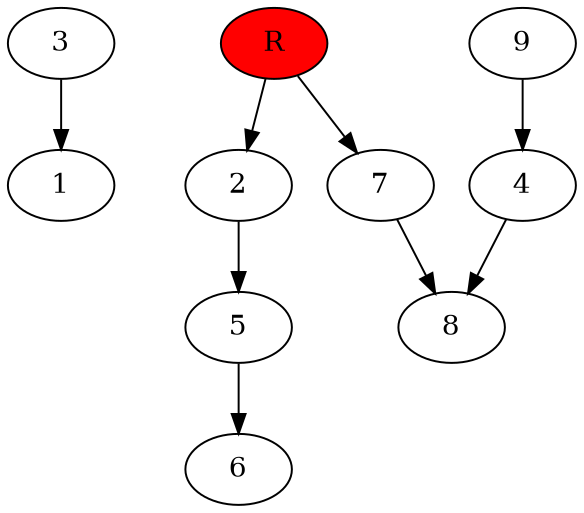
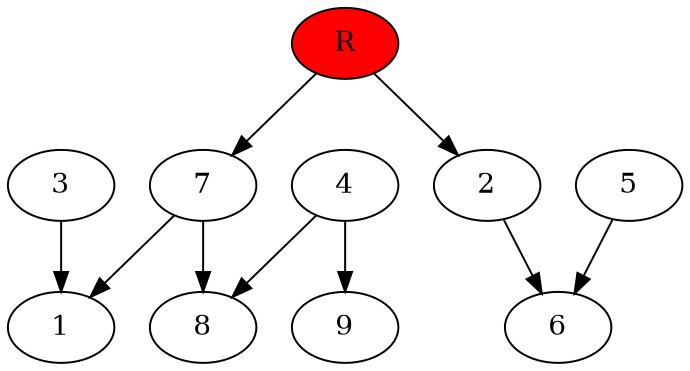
  digraph {
    3
    1
    2
    5
    6
    4
    9
    8
    7
    R [fillcolor="#ff0000" style=filled]
    3 -> 1
-   2 -> 5
+   2 -> 6
    5 -> 6
-   9 -> 4
+   4 -> 9
    4 -> 8
+   7 -> 1
    7 -> 8
    R -> 2
    R -> 7
  }
